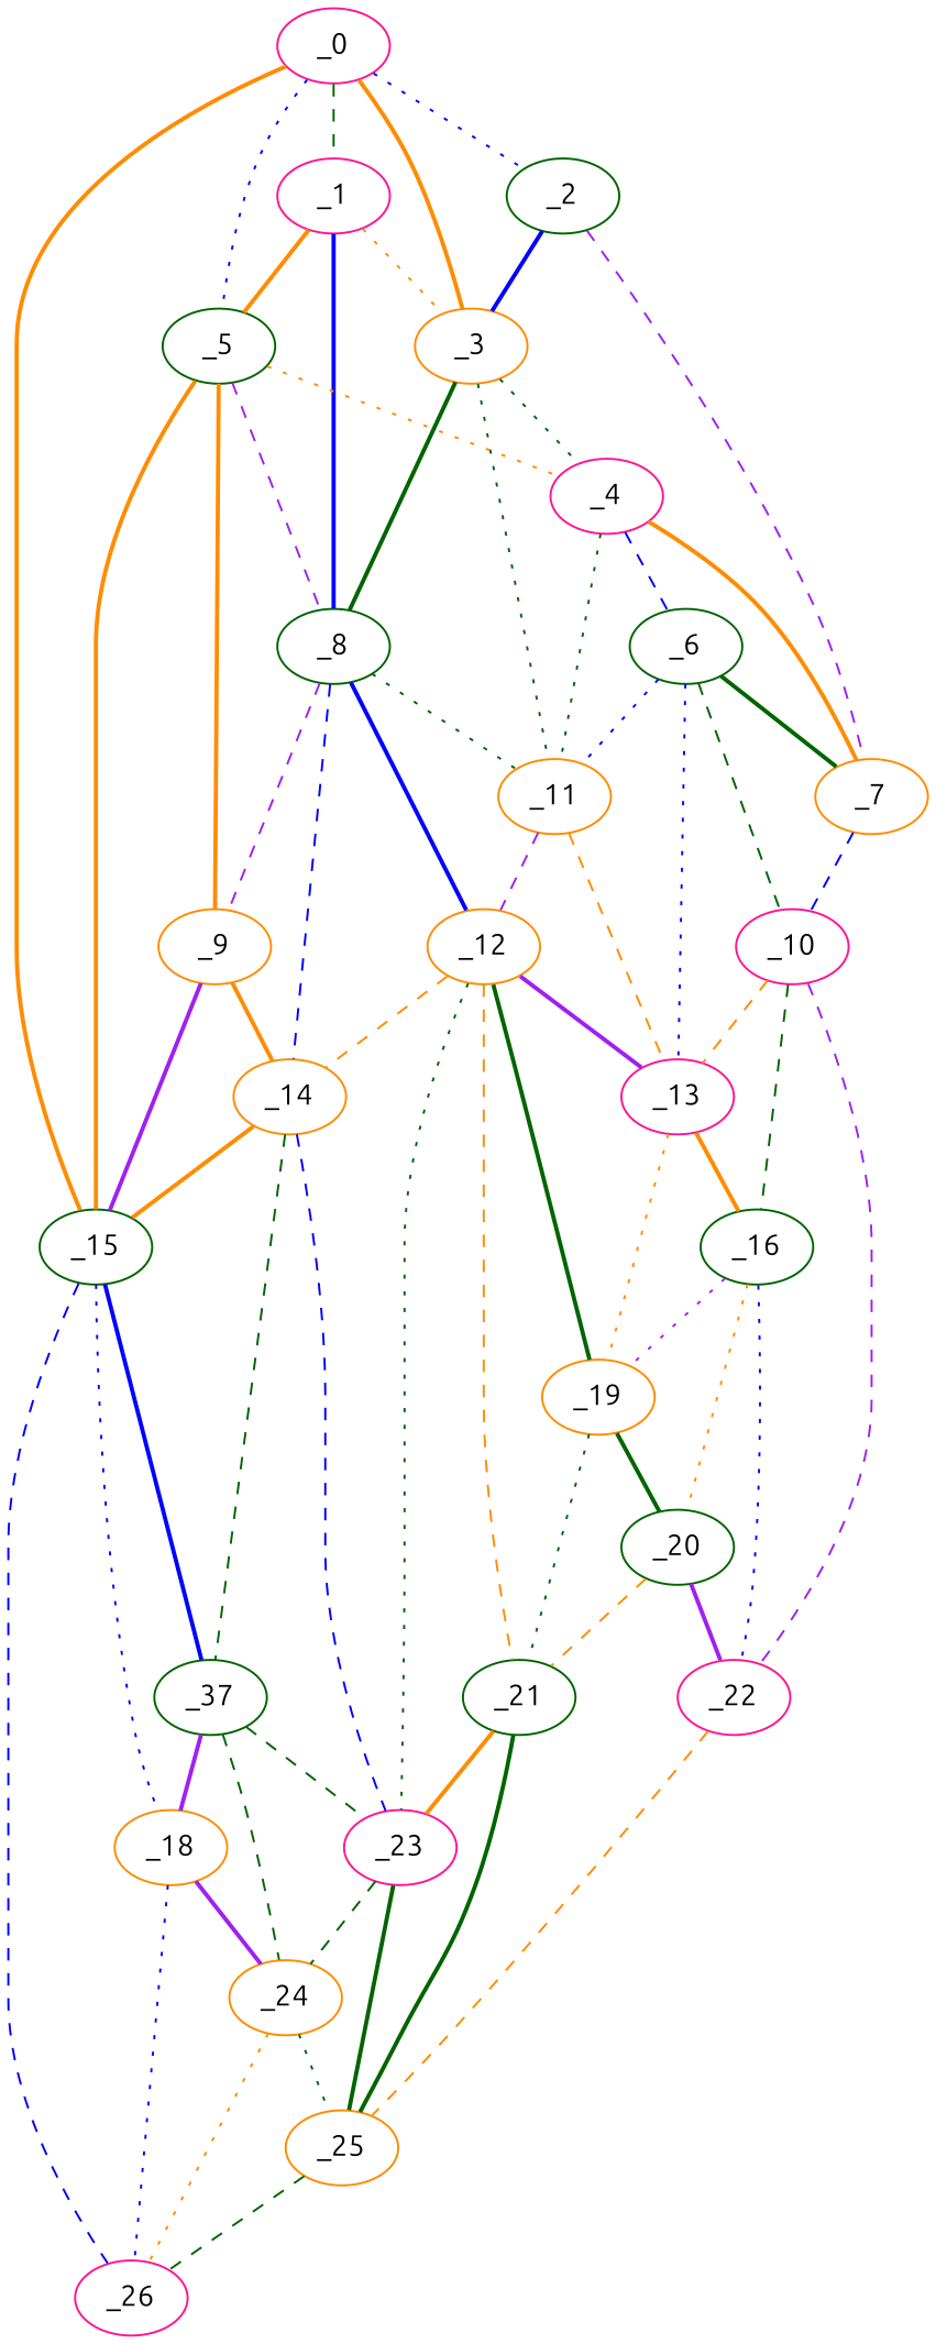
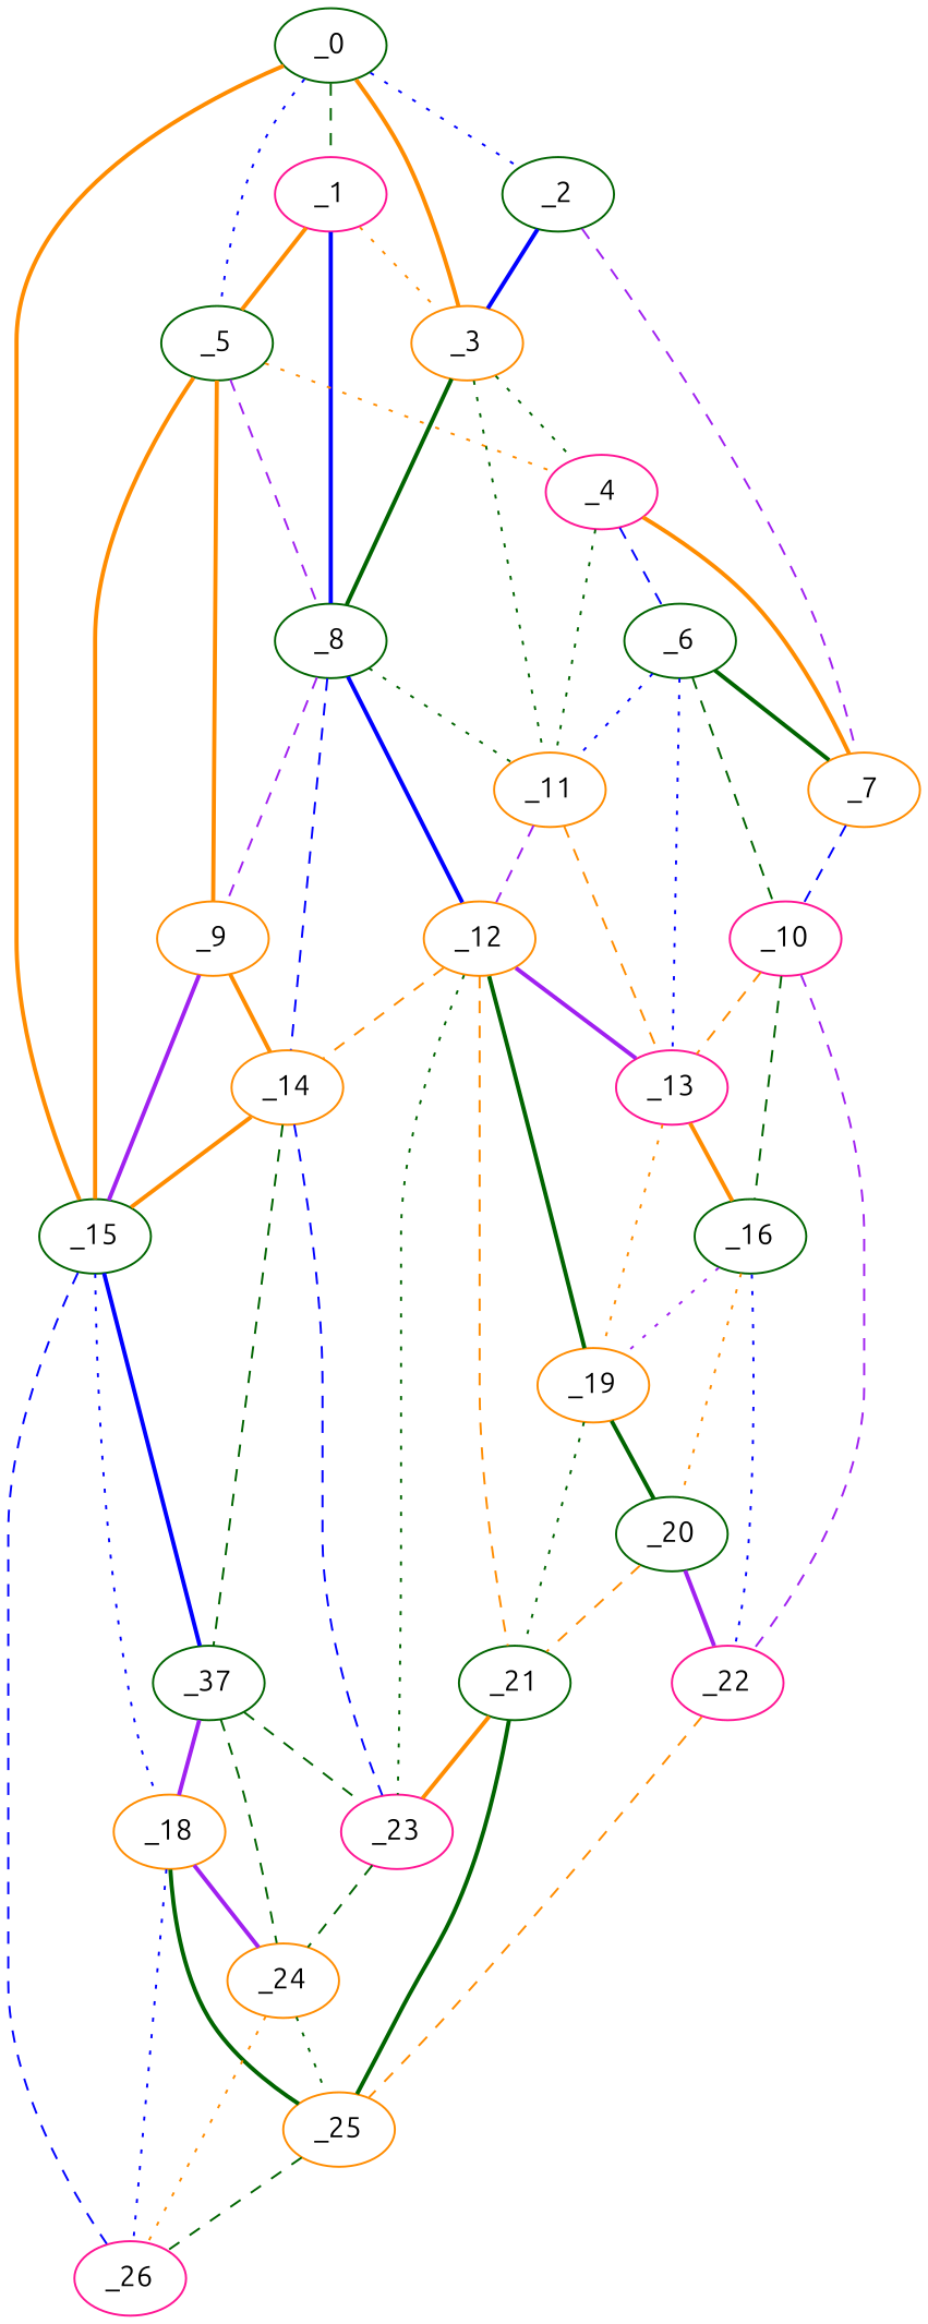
  graph {
    fontname=Ubuntu
    node [color=darkorange fontname=Ubuntu x=71 y=86]
    edge [color=darkgreen fontname=Ubuntu style=bold valence=2]
-   _0 [color=deeppink x=4 y=81]
+   _0 [color=darkgreen x=4 y=81]
    _1 [color=deeppink x=28]
    _2 [color=darkgreen x=29 y=20]
    _3 [x=40 y=25]
    _5 [color=darkgreen x=59 y=100]
    _15 [color=darkgreen x=88 y=118]
    _8 [color=darkgreen y=76]
    _7 [x=69 y=8]
    _4 [color=deeppink x=53 y=24]
    _11 [x=75 y=70]
    _9 [y=85]
    n12 [color=darkgreen label=_37 x=94 y=92]
    _18 [x=98 y=97]
    _26 [color=deeppink x=124 y=93]
    _12 [x=83 y=69]
    _14 [x=87]
    _6 [color=darkgreen x=65 y=24]
    _10 [color=deeppink x=75 y=10]
    _13 [color=deeppink x=84 y=27]
    _23 [color=deeppink x=107 y=63]
    _24 [x=122 y=75]
    _19 [x=101 y=41]
    _21 [color=darkgreen x=104 y=48]
    _16 [color=darkgreen x=94 y=26]
    _22 [color=deeppink x=105 y=23]
    _20 [color=darkgreen x=103 y=31]
    _25 [x=124 y=68]
    _0 -- _1 [style=dashed]
    _0 -- _2 [color=blue style=dotted valence=1]
    _0 -- _3 [color=darkorange]
    _0 -- _5 [color=blue style=dotted valence=1]
    _0 -- _15 [color=darkorange valence=1]
    _1 -- _3 [color=darkorange style=dotted]
    _1 -- _5 [color=darkorange]
    _1 -- _8 [color=blue]
    _2 -- _3 [color=blue]
    _2 -- _7 [color=purple style=dashed valence=1]
    _3 -- _8
    _3 -- _4 [style=dotted valence=1]
    _3 -- _11 [style=dotted valence=1]
    _5 -- _15 [color=darkorange]
    _5 -- _8 [color=purple style=dashed]
    _5 -- _4 [color=darkorange style=dotted]
    _5 -- _9 [color=darkorange]
    _15 -- n12 [color=blue]
    _15 -- _18 [color=blue style=dotted]
    _15 -- _26 [color=blue style=dashed valence=1]
    _8 -- _11 [style=dotted valence=1]
    _8 -- _9 [color=purple style=dashed]
    _8 -- _12 [color=blue]
    _8 -- _14 [color=blue style=dashed]
    _7 -- _10 [color=blue style=dashed valence=1]
    _4 -- _7 [color=darkorange]
    _4 -- _11 [style=dotted]
    _4 -- _6 [color=blue style=dashed]
    _11 -- _12 [color=purple style=dashed]
    _11 -- _13 [color=darkorange style=dashed valence=1]
    _9 -- _15 [color=purple]
    _9 -- _14 [color=darkorange]
    n12 -- _18 [color=purple]
    n12 -- _23 [style=dashed valence=1]
    n12 -- _24 [style=dashed]
    _18 -- _26 [color=blue style=dotted valence=1]
    _18 -- _24 [color=purple valence=1]
    _12 -- _14 [color=darkorange style=dashed]
    _12 -- _13 [color=purple]
    _12 -- _23 [style=dotted]
    _12 -- _19
    _12 -- _21 [color=darkorange style=dashed valence=1]
    _14 -- _15 [color=darkorange valence=1]
    _14 -- n12 [style=dashed]
    _14 -- _23 [color=blue style=dashed valence=1]
    _6 -- _7
    _6 -- _11 [color=blue style=dotted valence=1]
    _6 -- _10 [style=dashed]
    _6 -- _13 [color=blue style=dotted]
    _10 -- _13 [color=darkorange style=dashed valence=1]
    _10 -- _16 [style=dashed]
    _10 -- _22 [color=purple style=dashed valence=1]
    _13 -- _19 [color=darkorange style=dotted]
    _13 -- _16 [color=darkorange]
    _23 -- _24 [style=dashed valence=1]
-   _23 -- _25 [valence=1]
+   _18 -- _25 [valence=1]
    _24 -- _26 [color=darkorange style=dotted]
    _24 -- _25 [style=dotted valence=1]
    _19 -- _21 [style=dotted]
    _19 -- _20 [valence=1]
    _21 -- _23 [color=darkorange]
    _21 -- _25
    _16 -- _19 [color=purple style=dotted]
    _16 -- _22 [color=blue style=dotted valence=1]
    _16 -- _20 [color=darkorange style=dotted]
    _22 -- _25 [color=darkorange style=dashed valence=1]
    _20 -- _21 [color=darkorange style=dashed]
    _20 -- _22 [color=purple valence=1]
    _25 -- _26 [style=dashed valence=1]
  }
